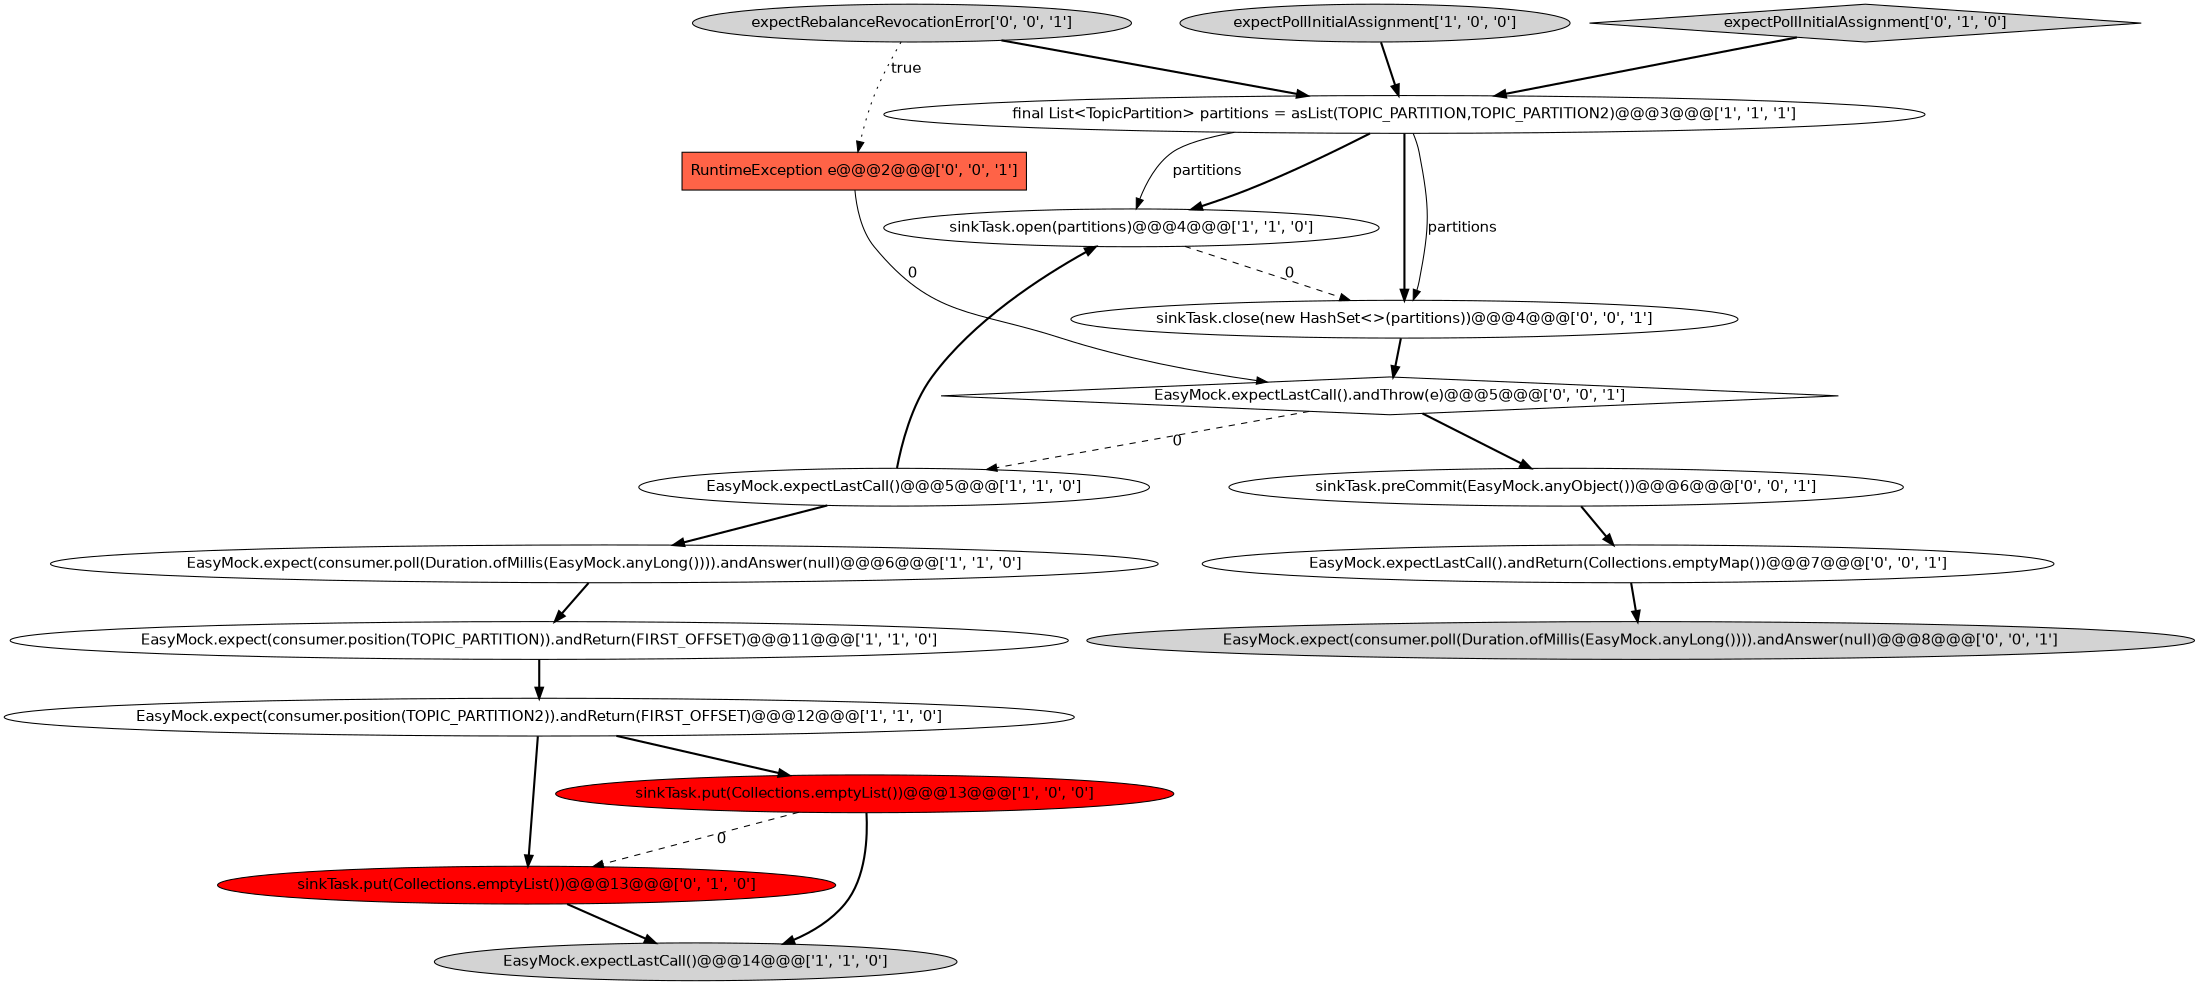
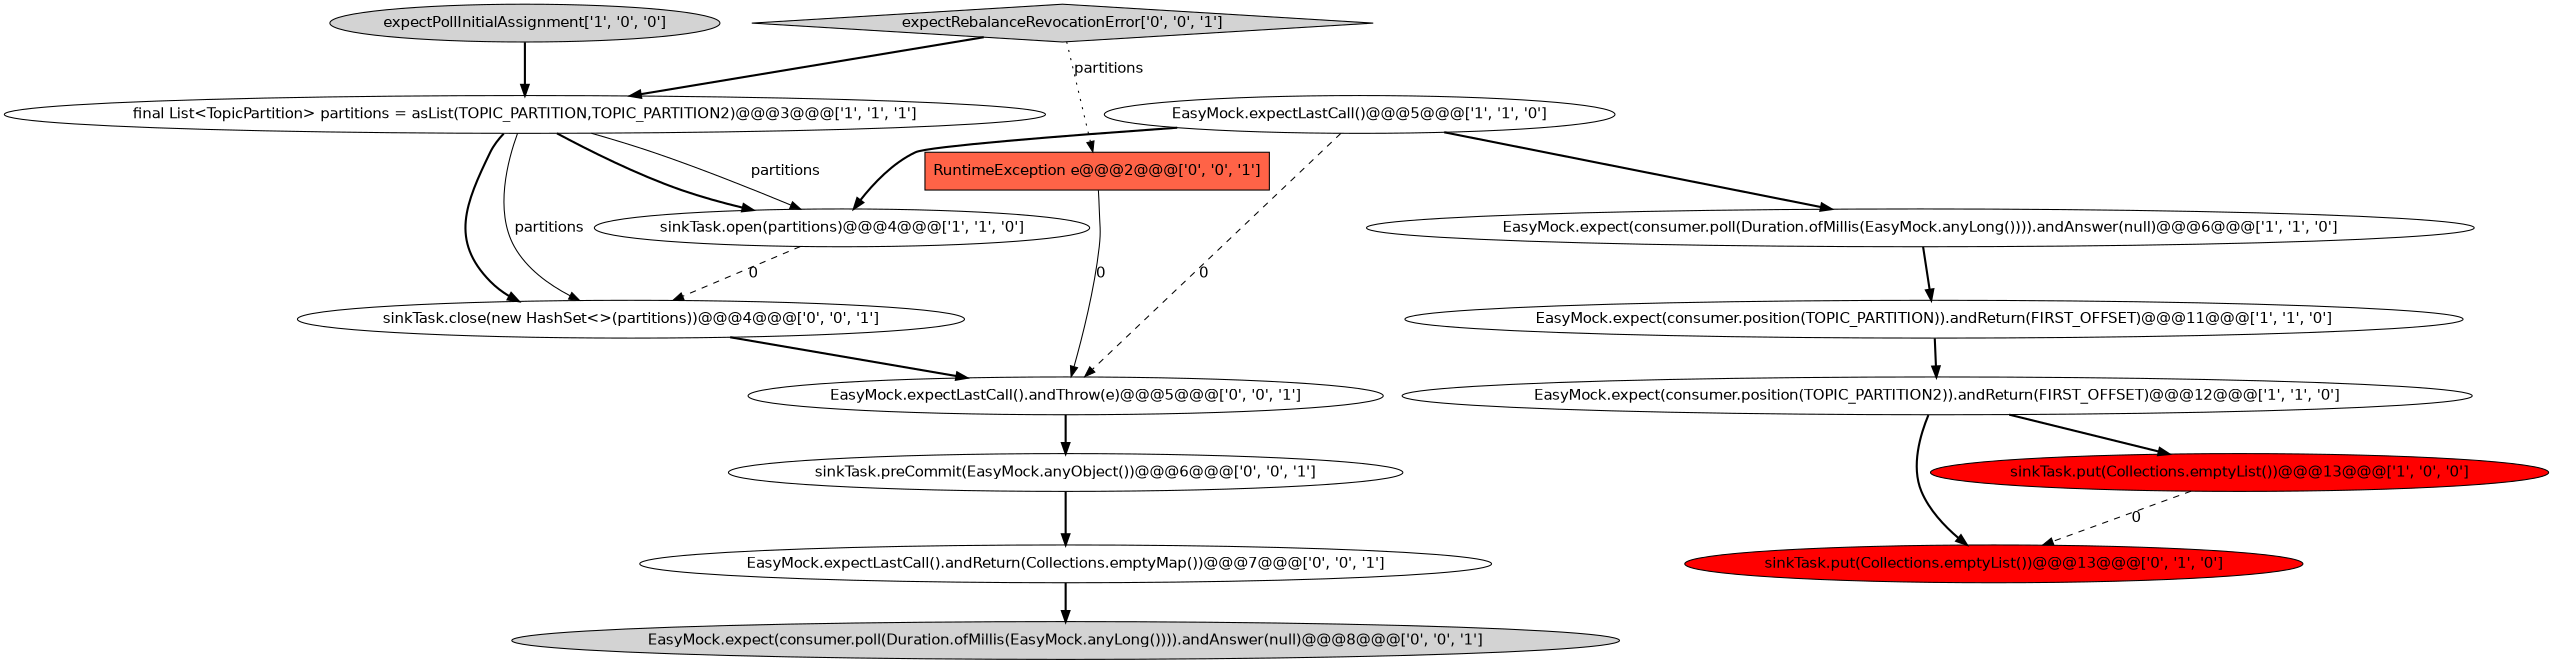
  digraph {
    fontname="DejaVu Sans"
    node [fillcolor=white fontname="DejaVu Sans" shape=ellipse style=filled]
    edge [fontname="DejaVu Sans" style=bold]
    n1 [fillcolor=lightgray label="expectPollInitialAssignment['1', '0', '0']"]
    n2 [label="final List<TopicPartition> partitions = asList(TOPIC_PARTITION,TOPIC_PARTITION2)@@@3@@@['1', '1', '1']"]
    n3 [label="sinkTask.open(partitions)@@@4@@@['1', '1', '0']"]
    n4 [label="sinkTask.close(new HashSet<>(partitions))@@@4@@@['0', '0', '1']"]
-   n5 [label="EasyMock.expectLastCall().andThrow(e)@@@5@@@['0', '0', '1']" shape=diamond]
+   n5 [label="EasyMock.expectLastCall().andThrow(e)@@@5@@@['0', '0', '1']"]
    n6 [label="sinkTask.preCommit(EasyMock.anyObject())@@@6@@@['0', '0', '1']"]
    n7 [label="EasyMock.expectLastCall().andReturn(Collections.emptyMap())@@@7@@@['0', '0', '1']"]
    n8 [fillcolor=red label="sinkTask.put(Collections.emptyList())@@@13@@@['0', '1', '0']"]
-   n9 [fillcolor=lightgray label="EasyMock.expectLastCall()@@@14@@@['1', '1', '0']"]
-   n10 [fillcolor=lightgray label="expectPollInitialAssignment['0', '1', '0']" shape=diamond]
    n11 [label="EasyMock.expect(consumer.position(TOPIC_PARTITION2)).andReturn(FIRST_OFFSET)@@@12@@@['1', '1', '0']"]
    n12 [fillcolor=red label="sinkTask.put(Collections.emptyList())@@@13@@@['1', '0', '0']"]
-   n13 [fillcolor=lightgray label="expectRebalanceRevocationError['0', '0', '1']"]
+   n13 [fillcolor=lightgray label="expectRebalanceRevocationError['0', '0', '1']" shape=diamond]
    n14 [fillcolor=tomato label="RuntimeException e@@@2@@@['0', '0', '1']" shape=box]
    n15 [label="EasyMock.expectLastCall()@@@5@@@['1', '1', '0']"]
    n16 [label="EasyMock.expect(consumer.poll(Duration.ofMillis(EasyMock.anyLong()))).andAnswer(null)@@@6@@@['1', '1', '0']"]
    n17 [label="EasyMock.expect(consumer.position(TOPIC_PARTITION)).andReturn(FIRST_OFFSET)@@@11@@@['1', '1', '0']"]
    n18 [fillcolor=lightgray label="EasyMock.expect(consumer.poll(Duration.ofMillis(EasyMock.anyLong()))).andAnswer(null)@@@8@@@['0', '0', '1']"]
    n1 -> n2
    n2 -> n3
    n2 -> n3 [label=partitions style=solid]
    n2 -> n4
    n2 -> n4 [label=partitions style=solid]
    n3 -> n4 [label=0 style=dashed]
    n4 -> n5
    n5 -> n6
    n6 -> n7
    n7 -> n18
-   n8 -> n9
-   n10 -> n2
    n11 -> n8
    n11 -> n12
    n12 -> n8 [label=0 style=dashed]
-   n12 -> n9
    n13 -> n2
-   n13 -> n14 [label=true style=dotted]
+   n13 -> n14 [label=partitions style=dotted]
    n14 -> n5 [label=0 style=solid]
    n15 -> n3
-   n5 -> n15 [label=0 style=dashed]
+   n15 -> n5 [label=0 style=dashed]
    n15 -> n16
    n16 -> n17
    n17 -> n11
  }
